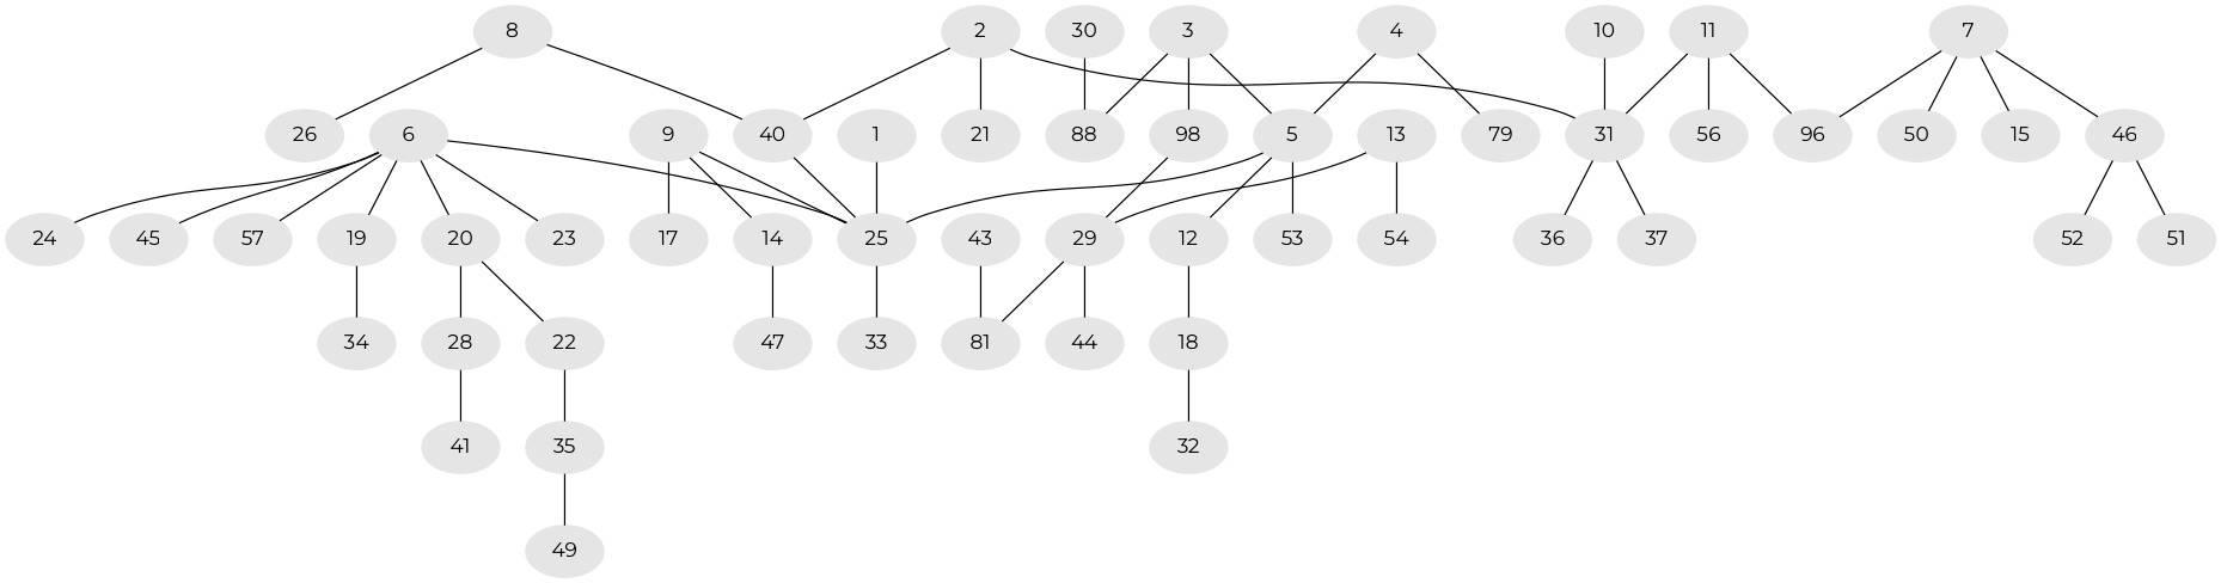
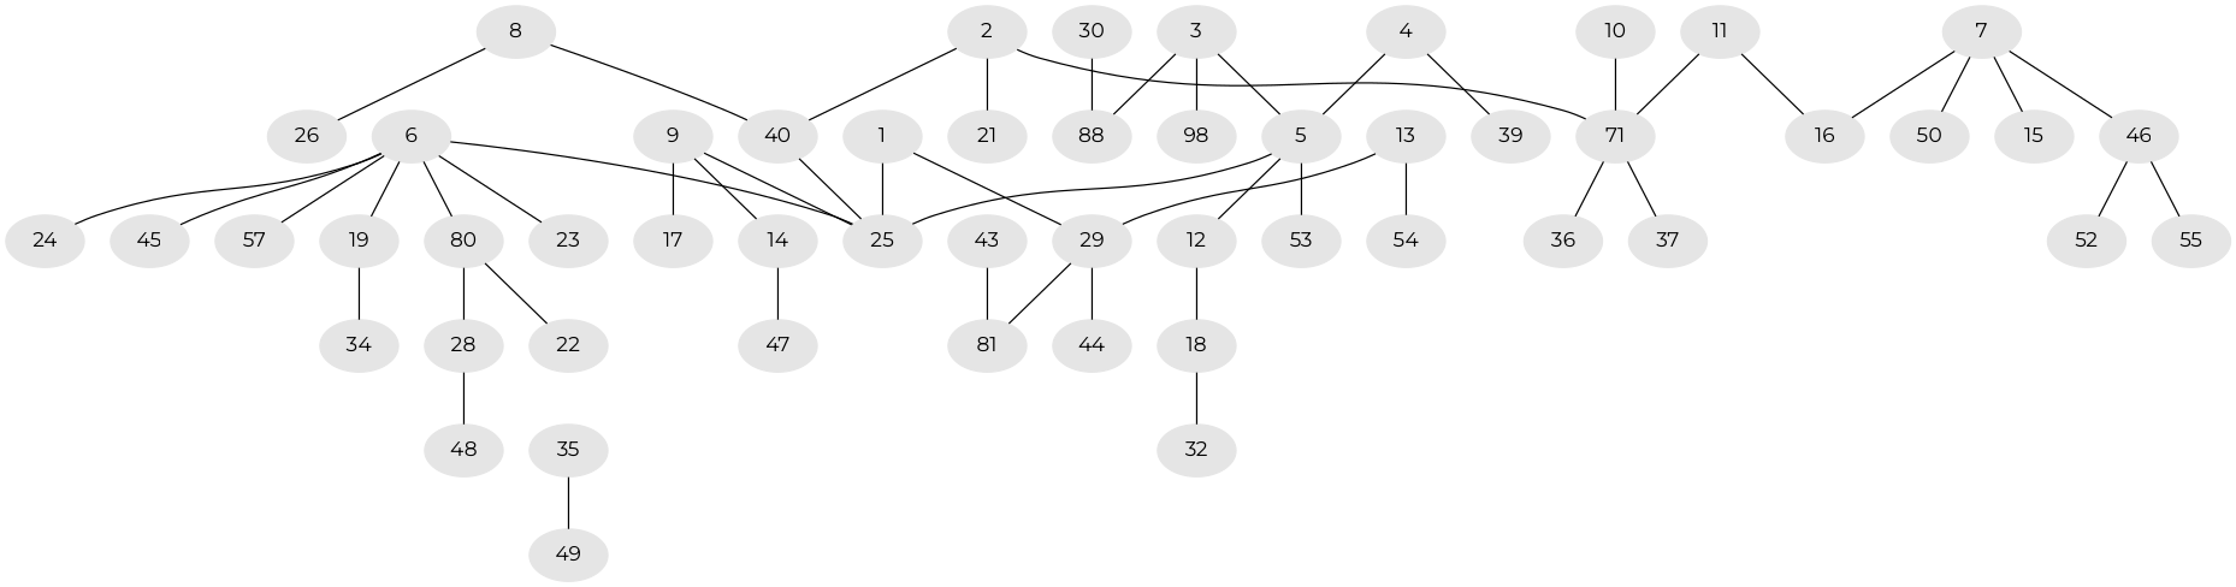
  graph {
    fontname=Montserrat
    node [color=gray90 fontname=Montserrat style=filled]
    edge [fontname=Montserrat weight=1.0]
    1
    25
    29
-   33
    44
    n6 [label=81]
    2
    21
-   31
+   31 [label=71]
    40
    36
    37
    3
    5
    n15 [label=88]
    n16 [label=98]
    12
    53
    4
-   39 [label=79]
+   39
    18
    6
    19
-   20
+   20 [label=80]
    23
    24
    45
    57
    34
    22
    28
    7
    15
    46
    50
-   16 [label=96]
+   16
    52
-   55 [label=51]
+   55
    8
    26
    9
    14
    17
    47
    10
    11
-   56
    32
    13
    54
    35
-   41
+   41 [label=48]
    49
    30
    43
    1 -- 25
-   n16 -- 29
-   25 -- 33
+   1 -- 29
    29 -- 44
    29 -- n6
    2 -- 21
    2 -- 31
    2 -- 40
    31 -- 36
    31 -- 37
    40 -- 25
    3 -- 5
    3 -- n15
    3 -- n16
    5 -- 25
    5 -- 12
    5 -- 53
    12 -- 18
    4 -- 5
    4 -- 39
    18 -- 32
    6 -- 25
    6 -- 19
    6 -- 20
    6 -- 23
    6 -- 24
    6 -- 45
    6 -- 57
    19 -- 34
    20 -- 22
    20 -- 28
-   22 -- 35
    28 -- 41
    7 -- 15
    7 -- 46
    7 -- 50
    7 -- 16
    46 -- 52
    46 -- 55
    8 -- 40
    8 -- 26
    9 -- 25
    9 -- 14
    9 -- 17
    14 -- 47
    10 -- 31
    11 -- 31
    11 -- 16
-   11 -- 56
    13 -- 29
    13 -- 54
    35 -- 49
    30 -- n15
    43 -- n6
  }
